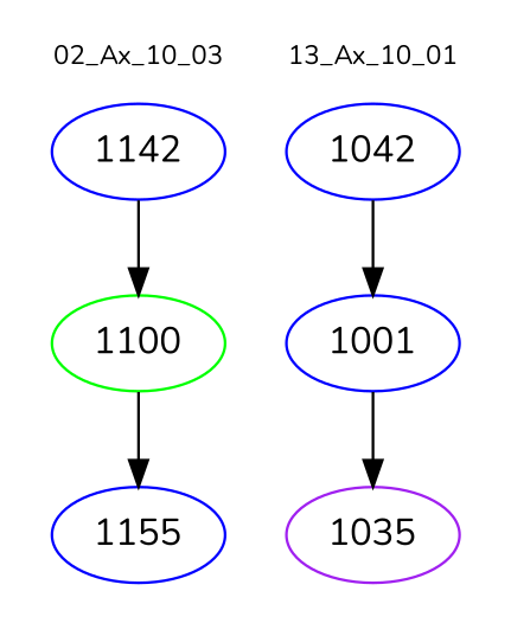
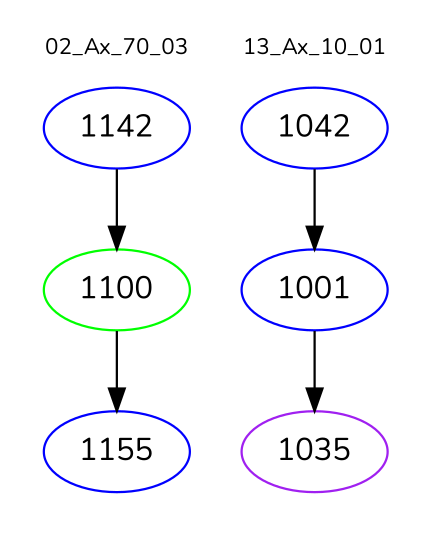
  digraph {
    fontname=Nunito
    node [color=blue fontname=Nunito]
    edge [color=black fontname=Nunito]
    n1 [label=1142]
    n2 [color=green label=1100]
    n3 [label=1155]
    n4 [label=1042]
    n5 [label=1001]
    n6 [color=purple label=1035]
    subgraph cluster_1 {
      color=white
      fontsize=10
-     label="02_Ax_10_03"
+     label="02_Ax_70_03"
      n1
      n2
      n3
    }
    subgraph cluster_2 {
      color=white
      fontsize=10
      label="13_Ax_10_01"
      n4
      n5
      n6
    }
    n1 -> n2
    n2 -> n3
    n4 -> n5
    n5 -> n6
  }
